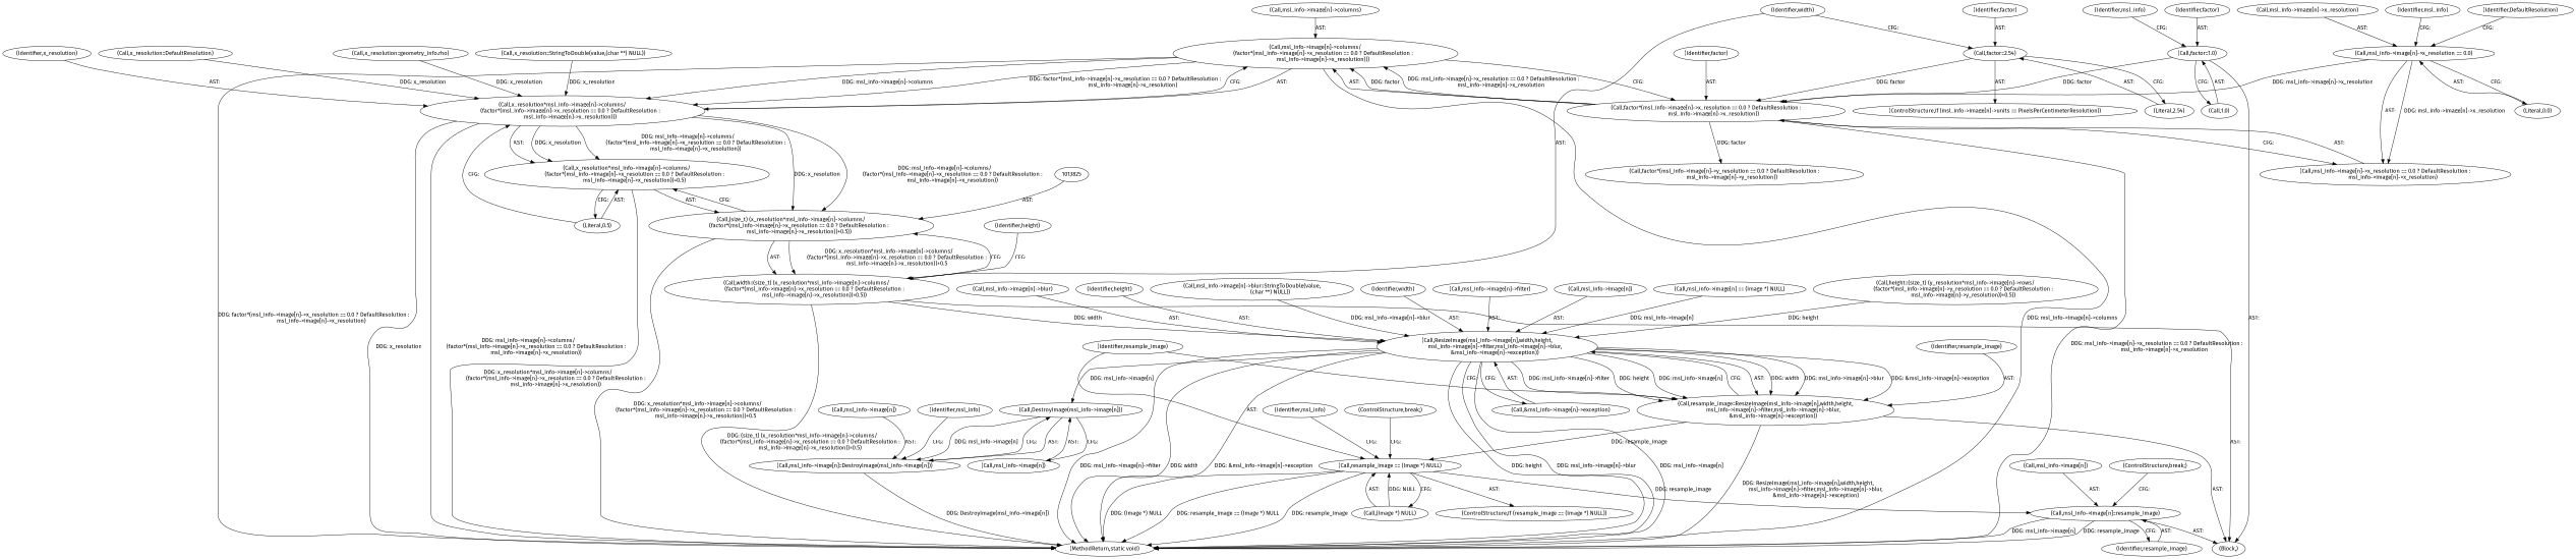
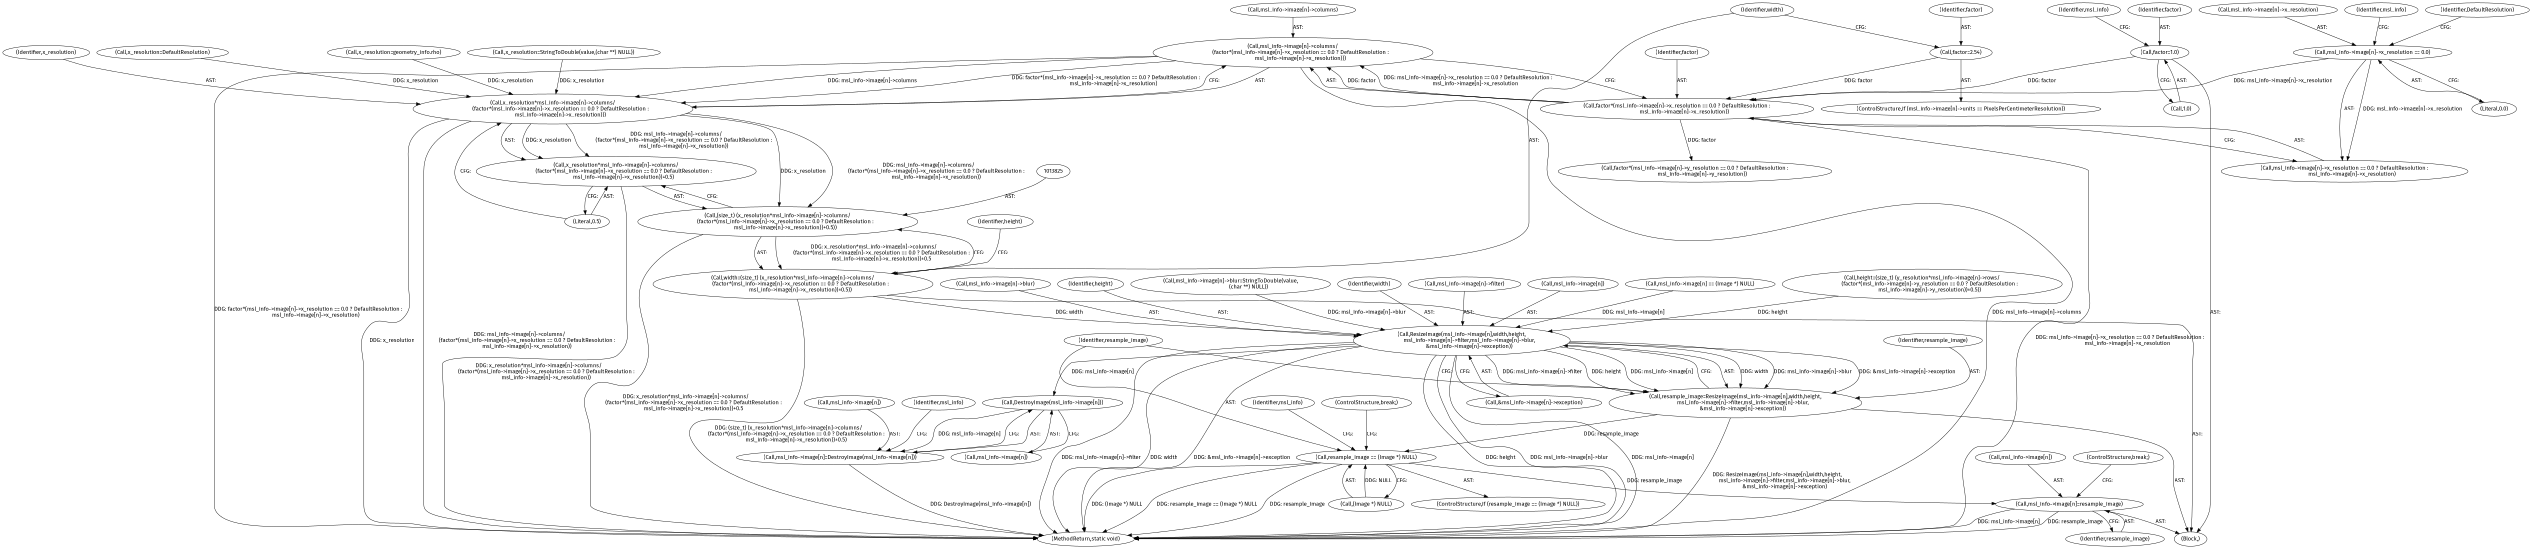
  digraph {
    fontname="Fira Sans"
    node [fontname="Fira Sans"]
    edge [fontname="Fira Sans"]
    n1 [label="(Call,msl_info->image[n]->columns/\n          (factor*(msl_info->image[n]->x_resolution == 0.0 ? DefaultResolution :\n          msl_info->image[n]->x_resolution)))"]
    n2 [label="(Call,factor*(msl_info->image[n]->x_resolution == 0.0 ? DefaultResolution :\n          msl_info->image[n]->x_resolution))"]
    n3 [label="(Call,x_resolution*msl_info->image[n]->columns/\n          (factor*(msl_info->image[n]->x_resolution == 0.0 ? DefaultResolution :\n          msl_info->image[n]->x_resolution)))"]
    n4 [label="(MethodReturn,static void)"]
    n5 [label="(Call,factor*(msl_info->image[n]->y_resolution == 0.0 ? DefaultResolution :\n          msl_info->image[n]->y_resolution))"]
    n6 [label="(Call,msl_info->image[n]->x_resolution == 0.0 ? DefaultResolution :\n          msl_info->image[n]->x_resolution)"]
    n7 [label="(Call,(size_t) (x_resolution*msl_info->image[n]->columns/\n          (factor*(msl_info->image[n]->x_resolution == 0.0 ? DefaultResolution :\n          msl_info->image[n]->x_resolution))+0.5))"]
    n8 [label="(Call,x_resolution*msl_info->image[n]->columns/\n          (factor*(msl_info->image[n]->x_resolution == 0.0 ? DefaultResolution :\n          msl_info->image[n]->x_resolution))+0.5)"]
    n9 [label="(Call,factor=2.54)"]
    n10 [label="(ControlStructure,if (msl_info->image[n]->units == PixelsPerCentimeterResolution))"]
-   n11 [label="(Literal,2.54)"]
    n12 [label="(Call,factor=1.0)"]
    n13 [label="(Block,)"]
    n14 [label="(Call,1.0)"]
    n15 [label="(Call,msl_info->image[n]->x_resolution == 0.0)"]
    n16 [label="(Literal,0.0)"]
    n17 [label="(Call,width=(size_t) (x_resolution*msl_info->image[n]->columns/\n          (factor*(msl_info->image[n]->x_resolution == 0.0 ? DefaultResolution :\n          msl_info->image[n]->x_resolution))+0.5))"]
    n18 [label="(Literal,0.5)"]
    n19 [label="(Call,ResizeImage(msl_info->image[n],width,height,\n          msl_info->image[n]->filter,msl_info->image[n]->blur,\n          &msl_info->image[n]->exception))"]
    n20 [label="(Call,resample_image=ResizeImage(msl_info->image[n],width,height,\n          msl_info->image[n]->filter,msl_info->image[n]->blur,\n          &msl_info->image[n]->exception))"]
    n21 [label="(Call,DestroyImage(msl_info->image[n]))"]
    n22 [label="(Call,&msl_info->image[n]->exception)"]
    n23 [label="(Call,resample_image == (Image *) NULL)"]
    n24 [label="(Call,msl_info->image[n]=DestroyImage(msl_info->image[n]))"]
    n25 [label="(Call,msl_info->image[n])"]
    n26 [label="(Call,msl_info->image[n]=resample_image)"]
    n27 [label="(Call,(Image *) NULL)"]
    n28 [label="(ControlStructure,if (resample_image == (Image *) NULL))"]
    n29 [label="(Identifier,resample_image)"]
    n30 [label="(Call,msl_info->image[n]->blur=StringToDouble(value,\n                        (char **) NULL))"]
    n31 [label="(Identifier,width)"]
    n32 [label="(Call,msl_info->image[n]->x_resolution)"]
    n33 [label="(Call,x_resolution=DefaultResolution)"]
    n34 [label="(Identifier,width)"]
    n35 [label="(Identifier,msl_info)"]
    n36 [label="(Call,msl_info->image[n])"]
    n37 [label="(Identifier,height)"]
    n38 [label="(ControlStructure,break;)"]
    n39 [label="(Call,msl_info->image[n])"]
    n40 [label="(Identifier,msl_info)"]
    n41 [label="(Call,msl_info->image[n]->filter)"]
    n42 [label="(Call,x_resolution=geometry_info.rho)"]
    n43 [label="(Identifier,factor)"]
    n44 [label="(ControlStructure,break;)"]
    n45 [label="(Identifier,resample_image)"]
    n46 [label="(Call,msl_info->image[n])"]
    n47 [label="(Call,x_resolution=StringToDouble(value,(char **) NULL))"]
    n48 [label="(Call,msl_info->image[n]->columns)"]
    n49 [label="(Identifier,msl_info)"]
    n50 [label="(Identifier,DefaultResolution)"]
    n51 [label="(Identifier,resample_image)"]
    n52 [label="(Call,msl_info->image[n] == (Image *) NULL)"]
    n53 [label="(Identifier,factor)"]
    n54 [label="(Identifier,factor)"]
    n55 [label="(Call,height=(size_t) (y_resolution*msl_info->image[n]->rows/\n          (factor*(msl_info->image[n]->y_resolution == 0.0 ? DefaultResolution :\n          msl_info->image[n]->y_resolution))+0.5))"]
    n56 [label="(Call,msl_info->image[n]->blur)"]
    n57 [label="(Identifier,x_resolution)"]
    n58 [label="(Identifier,msl_info)"]
    n59 [label="(Identifier,height)"]
    1013825
    n1 -> n2 [label="CFG: "]
    n1 -> n3 [label="AST: "]
    n1 -> n3 [label="DDG: msl_info->image[n]->columns"]
    n1 -> n3 [label="DDG: factor*(msl_info->image[n]->x_resolution == 0.0 ? DefaultResolution :\n          msl_info->image[n]->x_resolution)"]
    n1 -> n4 [label="DDG: msl_info->image[n]->columns"]
    n1 -> n4 [label="DDG: factor*(msl_info->image[n]->x_resolution == 0.0 ? DefaultResolution :\n          msl_info->image[n]->x_resolution)"]
    n2 -> n1 [label="AST: "]
    n2 -> n1 [label="DDG: factor"]
    n2 -> n1 [label="DDG: msl_info->image[n]->x_resolution == 0.0 ? DefaultResolution :\n          msl_info->image[n]->x_resolution"]
    n2 -> n4 [label="DDG: msl_info->image[n]->x_resolution == 0.0 ? DefaultResolution :\n          msl_info->image[n]->x_resolution"]
    n2 -> n5 [label="DDG: factor"]
    n2 -> n6 [label="CFG: "]
    n3 -> n1 [label="CFG: "]
    n3 -> n4 [label="DDG: x_resolution"]
    n3 -> n4 [label="DDG: msl_info->image[n]->columns/\n          (factor*(msl_info->image[n]->x_resolution == 0.0 ? DefaultResolution :\n          msl_info->image[n]->x_resolution))"]
    n3 -> n7 [label="DDG: x_resolution"]
    n3 -> n7 [label="DDG: msl_info->image[n]->columns/\n          (factor*(msl_info->image[n]->x_resolution == 0.0 ? DefaultResolution :\n          msl_info->image[n]->x_resolution))"]
    n3 -> n8 [label="AST: "]
    n3 -> n8 [label="DDG: x_resolution"]
    n3 -> n8 [label="DDG: msl_info->image[n]->columns/\n          (factor*(msl_info->image[n]->x_resolution == 0.0 ? DefaultResolution :\n          msl_info->image[n]->x_resolution))"]
    n6 -> n2 [label="AST: "]
    n7 -> n4 [label="DDG: x_resolution*msl_info->image[n]->columns/\n          (factor*(msl_info->image[n]->x_resolution == 0.0 ? DefaultResolution :\n          msl_info->image[n]->x_resolution))+0.5"]
    n7 -> n8 [label="CFG: "]
    n7 -> n17 [label="AST: "]
    n7 -> n17 [label="DDG: x_resolution*msl_info->image[n]->columns/\n          (factor*(msl_info->image[n]->x_resolution == 0.0 ? DefaultResolution :\n          msl_info->image[n]->x_resolution))+0.5"]
    n8 -> n4 [label="DDG: x_resolution*msl_info->image[n]->columns/\n          (factor*(msl_info->image[n]->x_resolution == 0.0 ? DefaultResolution :\n          msl_info->image[n]->x_resolution))"]
    n8 -> n7 [label="AST: "]
    n8 -> n18 [label="CFG: "]
    n9 -> n2 [label="DDG: factor"]
    n9 -> n10 [label="AST: "]
-   n9 -> n11 [label="CFG: "]
-   n11 -> n9 [label="AST: "]
    n12 -> n2 [label="DDG: factor"]
    n12 -> n13 [label="AST: "]
    n12 -> n14 [label="CFG: "]
    n14 -> n12 [label="AST: "]
    n15 -> n2 [label="DDG: msl_info->image[n]->x_resolution"]
    n15 -> n6 [label="AST: "]
    n15 -> n6 [label="DDG: msl_info->image[n]->x_resolution"]
    n15 -> n16 [label="CFG: "]
    n16 -> n15 [label="AST: "]
    n17 -> n4 [label="DDG: (size_t) (x_resolution*msl_info->image[n]->columns/\n          (factor*(msl_info->image[n]->x_resolution == 0.0 ? DefaultResolution :\n          msl_info->image[n]->x_resolution))+0.5)"]
    n17 -> n7 [label="CFG: "]
    n17 -> n13 [label="AST: "]
    n17 -> n19 [label="DDG: width"]
    n18 -> n3 [label="CFG: "]
    n18 -> n8 [label="AST: "]
    n19 -> n4 [label="DDG: msl_info->image[n]->filter"]
    n19 -> n4 [label="DDG: width"]
    n19 -> n4 [label="DDG: &msl_info->image[n]->exception"]
    n19 -> n4 [label="DDG: height"]
    n19 -> n4 [label="DDG: msl_info->image[n]->blur"]
    n19 -> n4 [label="DDG: msl_info->image[n]"]
    n19 -> n20 [label="AST: "]
    n19 -> n20 [label="DDG: width"]
    n19 -> n20 [label="DDG: msl_info->image[n]->blur"]
    n19 -> n20 [label="DDG: &msl_info->image[n]->exception"]
    n19 -> n20 [label="DDG: msl_info->image[n]->filter"]
    n19 -> n20 [label="DDG: height"]
    n19 -> n20 [label="DDG: msl_info->image[n]"]
    n19 -> n21 [label="DDG: msl_info->image[n]"]
    n19 -> n22 [label="CFG: "]
    n20 -> n4 [label="DDG: ResizeImage(msl_info->image[n],width,height,\n          msl_info->image[n]->filter,msl_info->image[n]->blur,\n          &msl_info->image[n]->exception)"]
    n20 -> n13 [label="AST: "]
    n20 -> n19 [label="CFG: "]
    n20 -> n23 [label="DDG: resample_image"]
    n21 -> n24 [label="AST: "]
    n21 -> n24 [label="DDG: msl_info->image[n]"]
    n21 -> n25 [label="CFG: "]
    n22 -> n19 [label="AST: "]
    n23 -> n4 [label="DDG: (Image *) NULL"]
    n23 -> n4 [label="DDG: resample_image == (Image *) NULL"]
    n23 -> n4 [label="DDG: resample_image"]
    n23 -> n26 [label="DDG: resample_image"]
    n23 -> n27 [label="CFG: "]
    n23 -> n28 [label="AST: "]
    n24 -> n4 [label="DDG: DestroyImage(msl_info->image[n])"]
    n24 -> n21 [label="CFG: "]
    n25 -> n21 [label="AST: "]
    n26 -> n4 [label="DDG: msl_info->image[n]"]
    n26 -> n4 [label="DDG: resample_image"]
    n26 -> n13 [label="AST: "]
    n26 -> n29 [label="CFG: "]
    n27 -> n23 [label="AST: "]
    n27 -> n23 [label="DDG: NULL"]
    n29 -> n26 [label="AST: "]
    n30 -> n19 [label="DDG: msl_info->image[n]->blur"]
    n31 -> n19 [label="AST: "]
    n32 -> n15 [label="AST: "]
    n33 -> n3 [label="DDG: x_resolution"]
    n34 -> n9 [label="CFG: "]
    n34 -> n17 [label="AST: "]
    n35 -> n23 [label="CFG: "]
    n36 -> n26 [label="AST: "]
    n37 -> n17 [label="CFG: "]
    n38 -> n23 [label="CFG: "]
    n39 -> n24 [label="AST: "]
    n40 -> n24 [label="CFG: "]
    n41 -> n19 [label="AST: "]
    n42 -> n3 [label="DDG: x_resolution"]
    n43 -> n12 [label="AST: "]
    n44 -> n26 [label="CFG: "]
    n45 -> n20 [label="AST: "]
    n46 -> n19 [label="AST: "]
    n47 -> n3 [label="DDG: x_resolution"]
    n48 -> n1 [label="AST: "]
    n49 -> n15 [label="CFG: "]
    n50 -> n15 [label="CFG: "]
    n51 -> n20 [label="CFG: "]
    n51 -> n23 [label="AST: "]
    n52 -> n19 [label="DDG: msl_info->image[n]"]
    n53 -> n9 [label="AST: "]
    n54 -> n2 [label="AST: "]
    n55 -> n19 [label="DDG: height"]
    n56 -> n19 [label="AST: "]
    n57 -> n3 [label="AST: "]
    n58 -> n12 [label="CFG: "]
    n59 -> n19 [label="AST: "]
    1013825 -> n7 [label="AST: "]
  }
